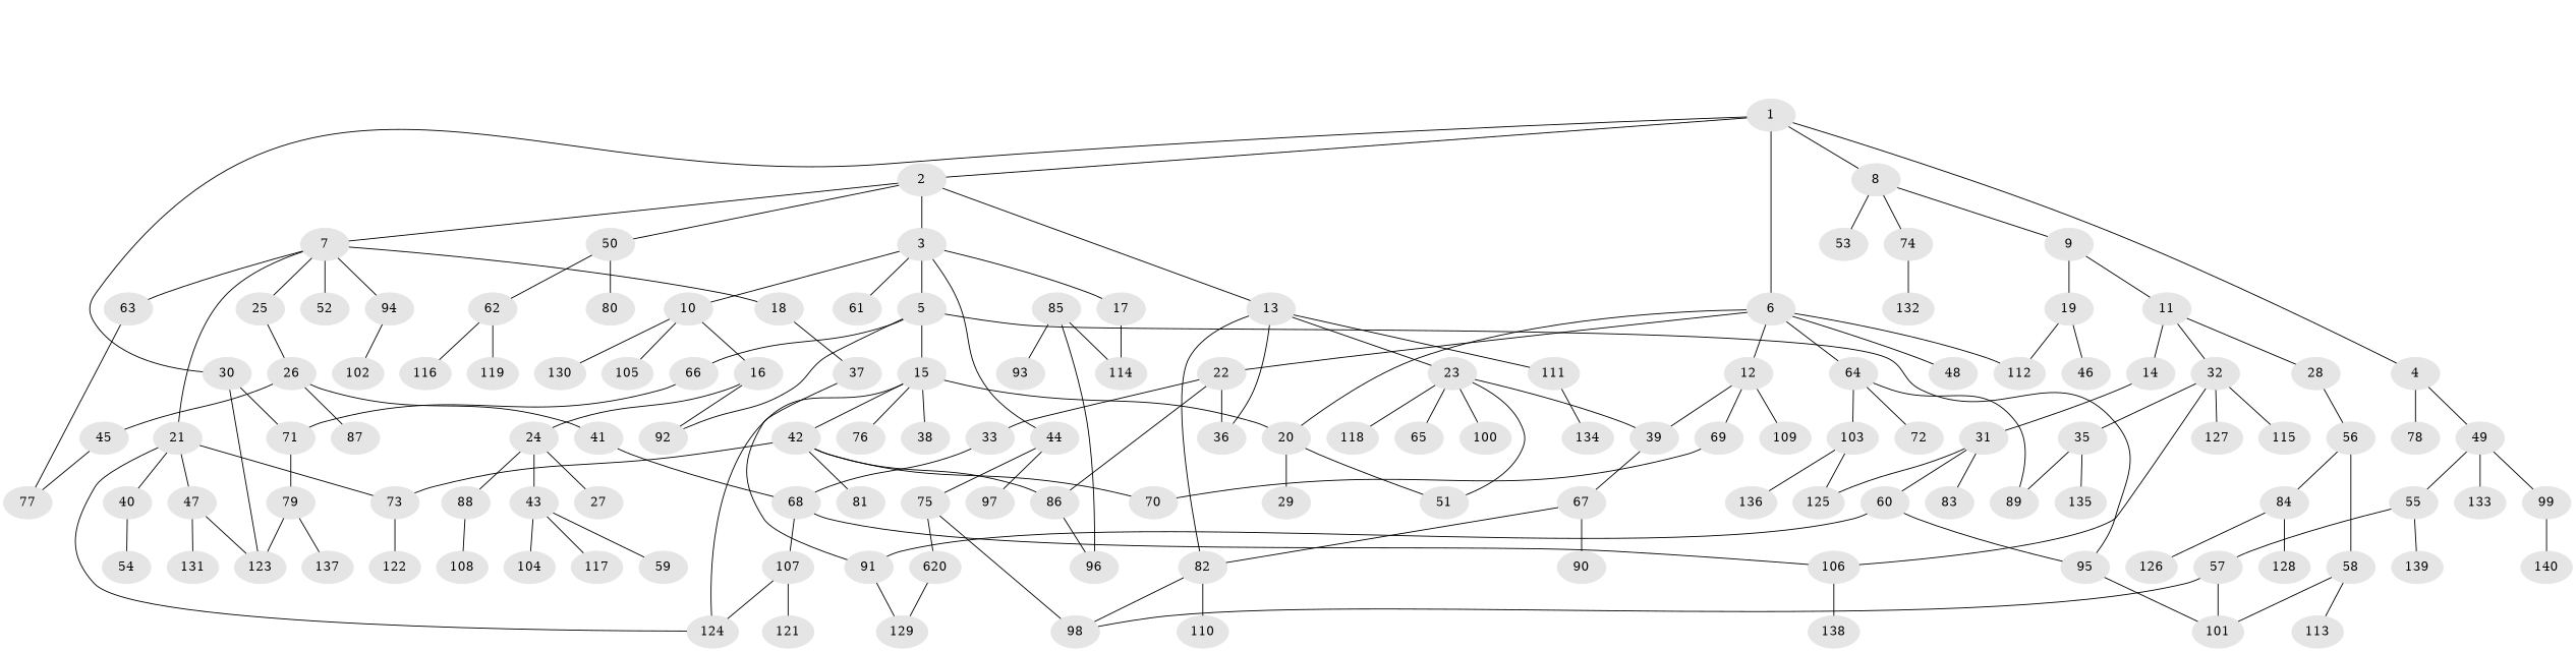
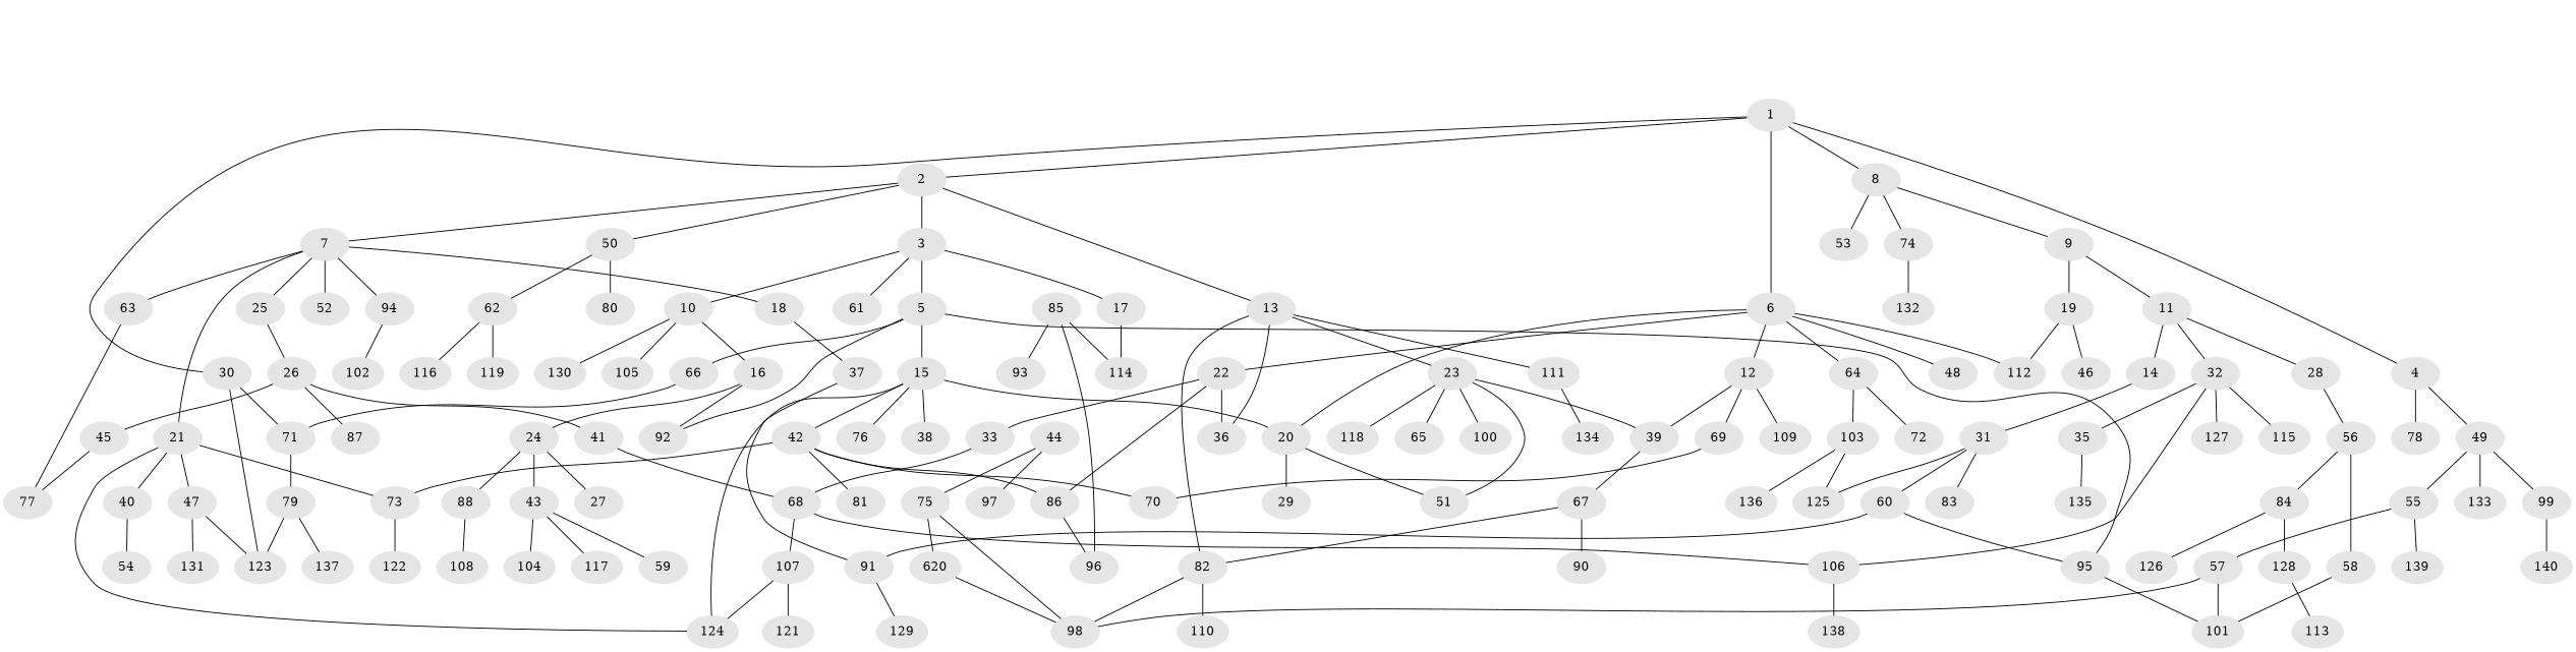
  graph {
    node [color=gray90 style=filled]
    1
    2
    4
    6
    8
    30
    3
    7
    13
    50
    49
    78
    12
    20
    22
    48
    64
    112
    9
    53
    74
    71
    123
    5
    10
    17
    44
    61
    18
    21
    25
    52
    63
    94
    23
    36
    82
    111
    62
    80
    15
    66
    92
    95
    16
    105
    130
    114
    75
    97
    55
    99
    133
    38
    42
    76
    124
    101
    39
    69
    109
    29
    51
    33
    86
-   89
    72
    103
    37
    40
    47
    73
    26
    77
    102
    11
    19
    132
    14
    28
    32
    46
    24
    31
    56
    35
    106
    115
    127
    67
    70
    65
    100
    118
    98
    110
    134
    60
    83
    125
    81
    27
    43
    88
    91
    54
    131
    122
    68
    96
    59
    104
    117
    108
    41
    45
    87
    58
    84
    79
    135
    138
    107
    85
    93
    129
    90
    n128 [label=620]
    57
    139
    140
    116
    119
    113
    126
    128
    136
    121
    137
    1 -- 2
    1 -- 4
    1 -- 6
    1 -- 8
    1 -- 30
    2 -- 3
    2 -- 7
    2 -- 13
    2 -- 50
    4 -- 49
    4 -- 78
    6 -- 12
    6 -- 20
    6 -- 22
    6 -- 48
    6 -- 64
    6 -- 112
    8 -- 9
    8 -- 53
    8 -- 74
    30 -- 71
    30 -- 123
    3 -- 5
    3 -- 10
    3 -- 17
-   3 -- 44
    3 -- 61
    7 -- 18
    7 -- 21
    7 -- 25
    7 -- 52
    7 -- 63
    7 -- 94
    13 -- 23
    13 -- 36
    13 -- 82
    13 -- 111
    50 -- 62
    50 -- 80
    49 -- 55
    49 -- 99
    49 -- 133
    12 -- 39
    12 -- 69
    12 -- 109
    20 -- 29
    20 -- 51
    22 -- 36
    22 -- 33
    22 -- 86
-   64 -- 89
    64 -- 72
    64 -- 103
    9 -- 11
    9 -- 19
    74 -- 132
    71 -- 79
    5 -- 15
    5 -- 66
    5 -- 92
    5 -- 95
    10 -- 16
    10 -- 105
    10 -- 130
    17 -- 114
    44 -- 75
    44 -- 97
    18 -- 37
    21 -- 124
    21 -- 40
    21 -- 47
    21 -- 73
    25 -- 26
    63 -- 77
    94 -- 102
    23 -- 39
    23 -- 51
    23 -- 65
    23 -- 100
    23 -- 118
    82 -- 98
    82 -- 110
    111 -- 134
    62 -- 116
    62 -- 119
    15 -- 20
    15 -- 38
    15 -- 42
    15 -- 76
    15 -- 124
    66 -- 71
    95 -- 101
    16 -- 92
    16 -- 24
    75 -- 98
    75 -- n128
    55 -- 57
    55 -- 139
    99 -- 140
    42 -- 86
    42 -- 73
    42 -- 70
    42 -- 81
    39 -- 67
    69 -- 70
    33 -- 68
    86 -- 96
    103 -- 125
    103 -- 136
    37 -- 91
    40 -- 54
    47 -- 123
    47 -- 131
    73 -- 122
    26 -- 41
    26 -- 45
    26 -- 87
    11 -- 14
    11 -- 28
    11 -- 32
    19 -- 112
    19 -- 46
    14 -- 31
    28 -- 56
    32 -- 35
    32 -- 106
    32 -- 115
    32 -- 127
    24 -- 27
    24 -- 43
    24 -- 88
    31 -- 60
    31 -- 83
    31 -- 125
    56 -- 58
    56 -- 84
-   35 -- 89
    35 -- 135
    106 -- 138
    67 -- 82
    67 -- 90
    60 -- 95
    60 -- 91
    43 -- 59
    43 -- 104
    43 -- 117
    88 -- 108
    91 -- 129
    68 -- 106
    68 -- 107
    41 -- 68
    45 -- 77
    58 -- 101
-   58 -- 113
+   128 -- 113
    84 -- 126
    84 -- 128
    79 -- 123
    79 -- 137
    107 -- 124
    107 -- 121
    85 -- 114
    85 -- 96
    85 -- 93
-   n128 -- 129
+   n128 -- 98
    57 -- 101
    57 -- 98
  }
